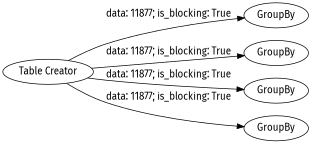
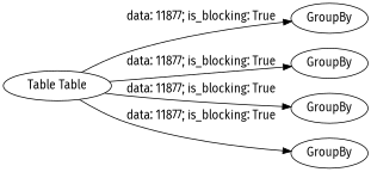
  digraph {
    rankdir=LR
    fontname="Fira Sans"
    node [fontname="Fira Sans"]
    edge [fontname="Fira Sans"]
    n1 [label=GroupBy]
-   n2 [label="Table Creator"]
+   n2 [label="Table Table"]
    n3 [label=GroupBy]
    n4 [label=GroupBy]
    n5 [label=GroupBy]
    n2 -> n1 [label="data: 11877; is_blocking: True"]
    n2 -> n3 [label="data: 11877; is_blocking: True"]
    n2 -> n4 [label="data: 11877; is_blocking: True"]
    n2 -> n5 [label="data: 11877; is_blocking: True"]
  }
